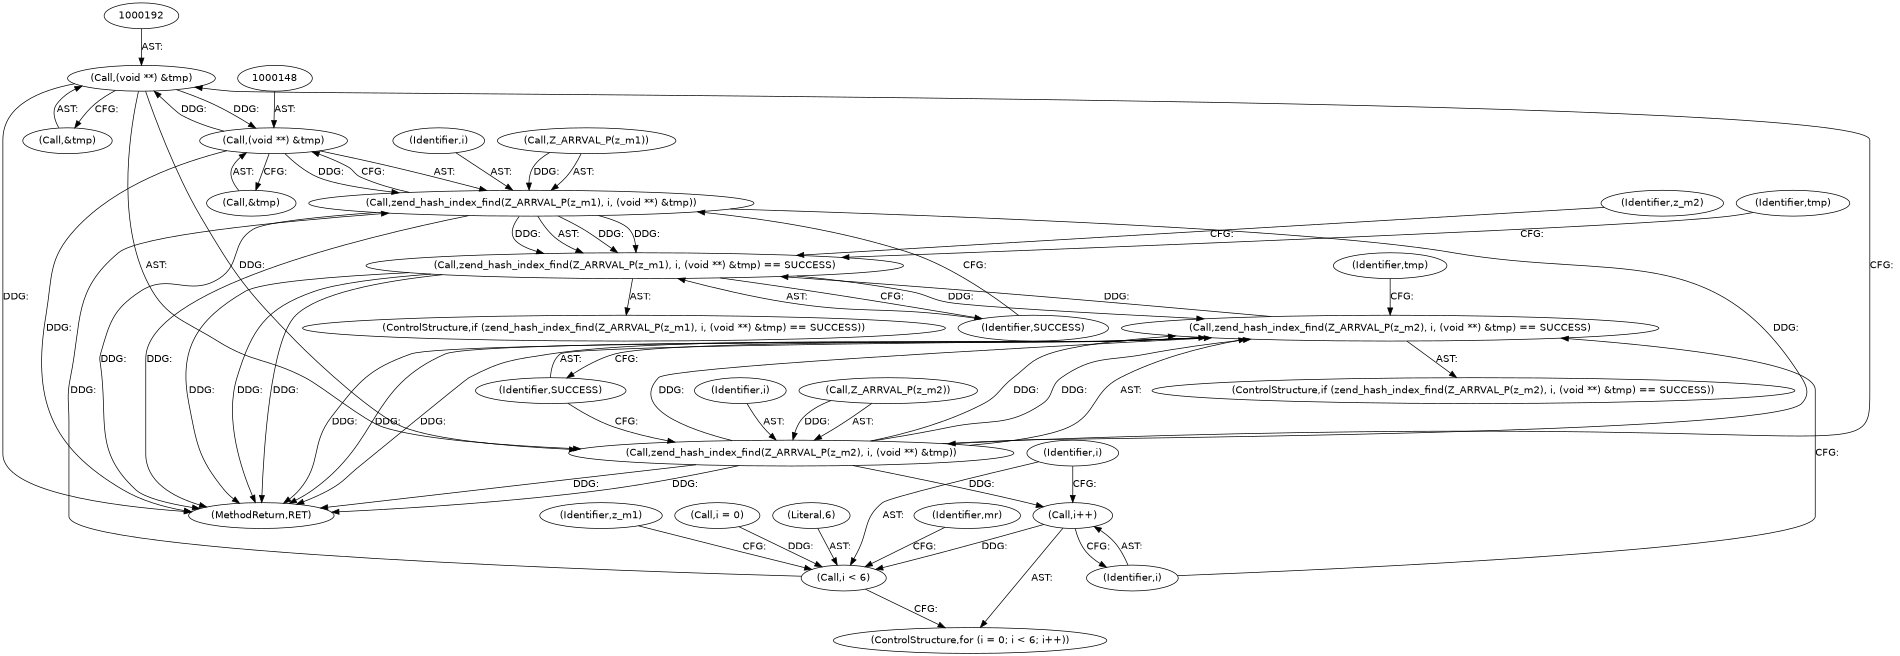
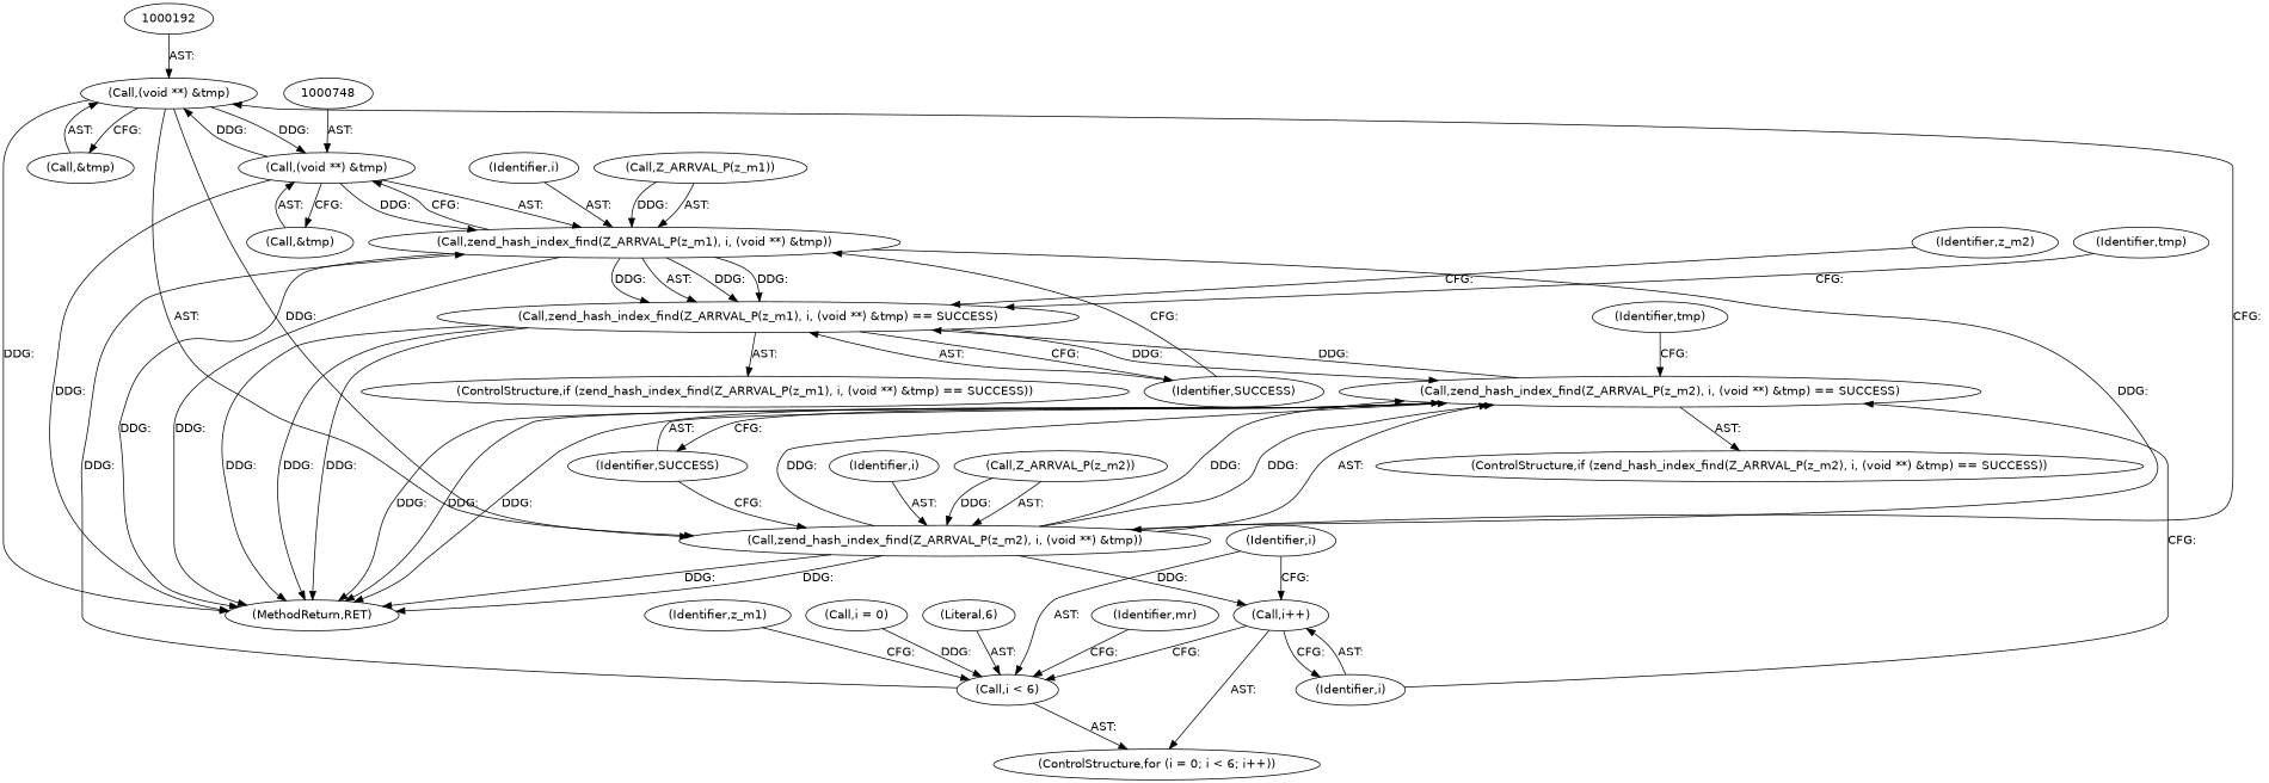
  digraph {
    fontname="DejaVu Sans"
    node [fontname="DejaVu Sans"]
    edge [fontname="DejaVu Sans"]
    n1 [label="(Call,(void **) &tmp)"]
    n2 [label="(Call,(void **) &tmp)"]
    n3 [label="(Call,zend_hash_index_find(Z_ARRVAL_P(z_m2), i, (void **) &tmp))"]
    n4 [label="(Call,&tmp)"]
    n5 [label="(MethodReturn,RET)"]
    n6 [label="(Call,zend_hash_index_find(Z_ARRVAL_P(z_m1), i, (void **) &tmp))"]
    n7 [label="(Call,&tmp)"]
    n8 [label="(Call,zend_hash_index_find(Z_ARRVAL_P(z_m2), i, (void **) &tmp) == SUCCESS)"]
    n9 [label="(Call,i++)"]
    n10 [label="(Call,zend_hash_index_find(Z_ARRVAL_P(z_m1), i, (void **) &tmp) == SUCCESS)"]
    n11 [label="(ControlStructure,if (zend_hash_index_find(Z_ARRVAL_P(z_m1), i, (void **) &tmp) == SUCCESS))"]
    n12 [label="(Identifier,SUCCESS)"]
    n13 [label="(Identifier,SUCCESS)"]
    n14 [label="(ControlStructure,if (zend_hash_index_find(Z_ARRVAL_P(z_m2), i, (void **) &tmp) == SUCCESS))"]
    n15 [label="(Call,i < 6)"]
    n16 [label="(ControlStructure,for (i = 0; i < 6; i++))"]
    n17 [label="(Identifier,i)"]
    n18 [label="(Literal,6)"]
    n19 [label="(Identifier,tmp)"]
    n20 [label="(Identifier,i)"]
    n21 [label="(Identifier,mr)"]
    n22 [label="(Identifier,z_m1)"]
    n23 [label="(Identifier,z_m2)"]
    n24 [label="(Identifier,tmp)"]
    n25 [label="(Call,i = 0)"]
    n26 [label="(Identifier,i)"]
    n27 [label="(Call,Z_ARRVAL_P(z_m2))"]
    n28 [label="(Identifier,i)"]
    n29 [label="(Call,Z_ARRVAL_P(z_m1))"]
    1000192
-   1000148
+   1000148 [label=1000748]
    n1 -> n2 [label="DDG: "]
    n1 -> n3 [label="AST: "]
    n1 -> n3 [label="DDG: "]
    n1 -> n4 [label="CFG: "]
    n1 -> n5 [label="DDG: "]
    n2 -> n1 [label="DDG: "]
    n2 -> n5 [label="DDG: "]
    n2 -> n6 [label="AST: "]
    n2 -> n6 [label="DDG: "]
    n2 -> n7 [label="CFG: "]
    n3 -> n1 [label="CFG: "]
    n3 -> n5 [label="DDG: "]
    n3 -> n5 [label="DDG: "]
    n3 -> n8 [label="AST: "]
    n3 -> n8 [label="DDG: "]
    n3 -> n8 [label="DDG: "]
    n3 -> n8 [label="DDG: "]
    n3 -> n9 [label="DDG: "]
    n4 -> n1 [label="AST: "]
    n6 -> n2 [label="CFG: "]
    n6 -> n3 [label="DDG: "]
    n6 -> n5 [label="DDG: "]
    n6 -> n5 [label="DDG: "]
    n6 -> n10 [label="AST: "]
    n6 -> n10 [label="DDG: "]
    n6 -> n10 [label="DDG: "]
    n6 -> n10 [label="DDG: "]
    n7 -> n2 [label="AST: "]
    n8 -> n5 [label="DDG: "]
    n8 -> n5 [label="DDG: "]
    n8 -> n5 [label="DDG: "]
    n8 -> n10 [label="DDG: "]
    n8 -> n13 [label="CFG: "]
    n8 -> n14 [label="AST: "]
-   n9 -> n15 [label="DDG: "]
+   n9 -> n15 [label="CFG: "]
    n9 -> n16 [label="AST: "]
    n9 -> n17 [label="CFG: "]
    n10 -> n5 [label="DDG: "]
    n10 -> n5 [label="DDG: "]
    n10 -> n5 [label="DDG: "]
    n10 -> n8 [label="DDG: "]
    n10 -> n11 [label="AST: "]
    n10 -> n12 [label="CFG: "]
    n12 -> n6 [label="CFG: "]
    n12 -> n10 [label="AST: "]
    n13 -> n3 [label="CFG: "]
    n13 -> n8 [label="AST: "]
    n15 -> n6 [label="DDG: "]
-   n15 -> n16 [label="CFG: "]
+   n15 -> n16 [label="AST: "]
    n17 -> n8 [label="CFG: "]
    n17 -> n9 [label="AST: "]
    n18 -> n15 [label="AST: "]
    n19 -> n10 [label="CFG: "]
    n20 -> n9 [label="CFG: "]
    n20 -> n15 [label="AST: "]
    n21 -> n15 [label="CFG: "]
    n22 -> n15 [label="CFG: "]
    n23 -> n10 [label="CFG: "]
    n24 -> n8 [label="CFG: "]
    n25 -> n15 [label="DDG: "]
    n26 -> n6 [label="AST: "]
    n27 -> n3 [label="AST: "]
    n27 -> n3 [label="DDG: "]
    n28 -> n3 [label="AST: "]
    n29 -> n6 [label="AST: "]
    n29 -> n6 [label="DDG: "]
    1000192 -> n1 [label="AST: "]
    1000148 -> n2 [label="AST: "]
  }
